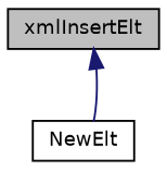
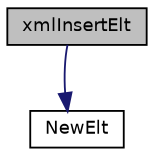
  digraph {
    rankdir=TB
    node [color=black fontname=Helvetica fontsize=10 shape=record style=filled]
    n1 [fillcolor=grey75 fontcolor=black height=0.2 label=xmlInsertElt width=0.4]
    n2 [fillcolor=white height=0.2 label=NewElt width=0.4]
-   n2 -> n1 [color=midnightblue fontname=Helvetica fontsize=10 labelfontname=Helvetica labelfontsize=10 style=solid]
+   n1 -> n2 [color=midnightblue fontname=Helvetica fontsize=10 labelfontname=Helvetica labelfontsize=10 style=solid]
  }
